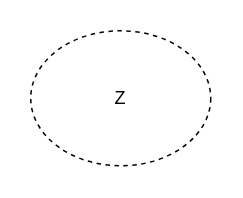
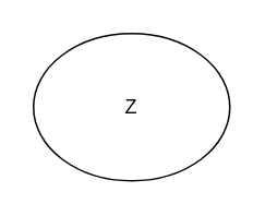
  <mxCell id="0" />
  <mxCell id="1" parent="0" />
- <mxCell id="2" value="Z" style="ellipse;whiteSpace=wrap;html=1;dashed=1;" vertex="1" parent="1"><mxGeometry x="20" y="20" width="120" height="90" as="geometry" /></mxCell>
+ <mxCell id="2" value="Z" style="ellipse;whiteSpace=wrap;html=1;" vertex="1" parent="1"><mxGeometry x="20" y="20" width="120" height="90" as="geometry" /></mxCell>
